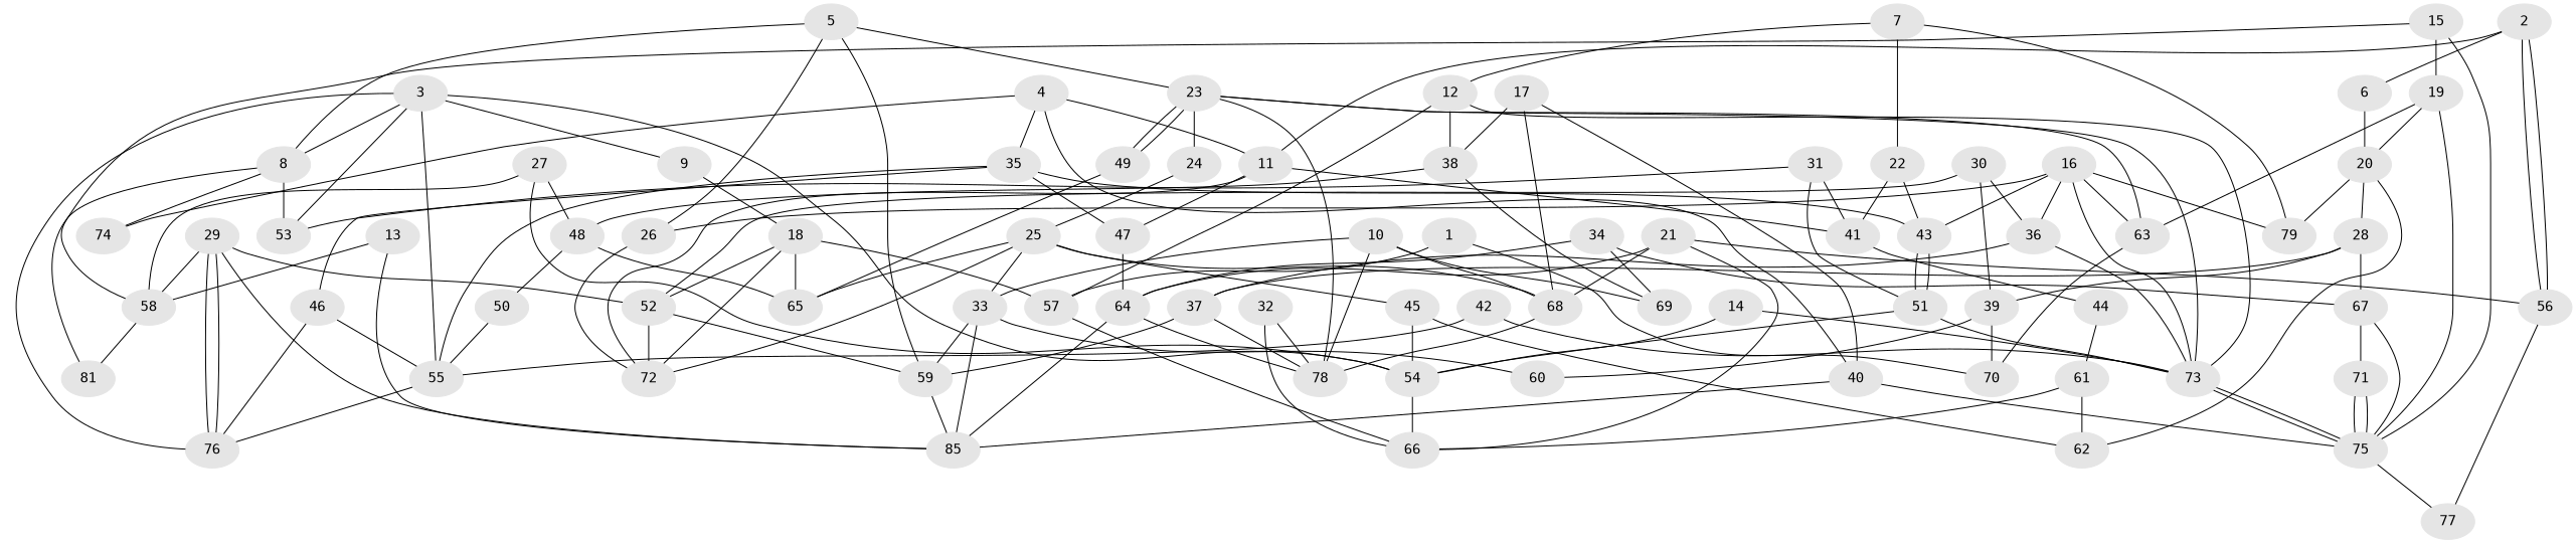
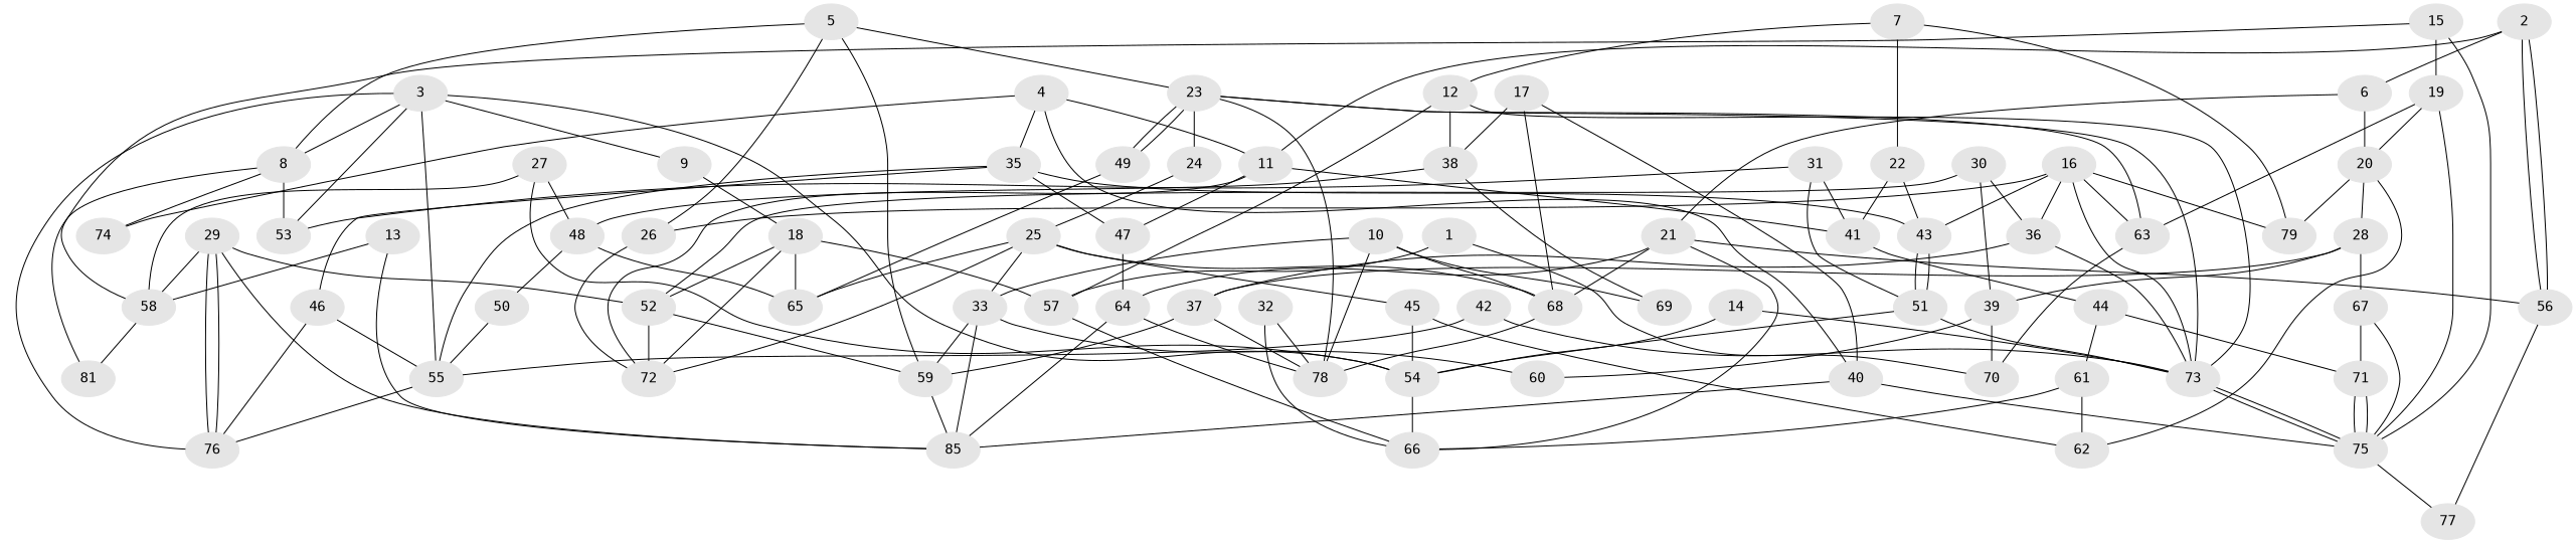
  graph {
    fontname="DejaVu Sans Mono"
    node [color=gray90 fontname="DejaVu Sans Mono" style=filled]
    edge [fontname="DejaVu Sans Mono"]
    1
    57
    70
    66
    2
    11
    56
    6
    41
    47
    72
    31
    53
    51
    77
    3
    8
    9
    54
    55
    76
    74
    81
    18
    4
    35
    40
    43
    46
    n30 [label=85]
    75
    5
    23
    26
    59
    78
    73
    63
    24
    49
    20
    21
    79
    28
    62
    68
    64
    7
    12
    22
    38
    52
    65
    10
    33
    69
    60
    44
    48
    13
    58
    14
    15
    19
    16
    36
    37
    17
    39
    67
    25
    45
    27
    50
    71
    29
    30
    32
-   34
    61
    42
    1 -- 57
    1 -- 70
    57 -- 66
    2 -- 11
    2 -- 56
    2 -- 56
    2 -- 6
    11 -- 41
    11 -- 47
    11 -- 72
    56 -- 77
    6 -- 20
+   6 -- 21
    41 -- 44
    47 -- 64
    31 -- 41
    31 -- 53
    31 -- 51
    51 -- 54
    51 -- 73
    3 -- 53
    3 -- 8
    3 -- 9
    3 -- 54
    3 -- 55
    3 -- 76
    8 -- 53
    8 -- 74
    8 -- 81
    9 -- 18
    54 -- 66
    55 -- 76
    18 -- 57
    18 -- 72
    18 -- 52
    18 -- 65
    4 -- 11
    4 -- 74
    4 -- 35
    4 -- 40
    35 -- 47
    35 -- 55
    35 -- 43
    35 -- 46
    40 -- n30
    40 -- 75
    43 -- 51
    43 -- 51
    46 -- 55
    46 -- 76
    75 -- 77
    5 -- 8
    5 -- 23
    5 -- 26
    5 -- 59
    23 -- 78
    23 -- 73
    23 -- 63
    23 -- 24
    23 -- 49
    23 -- 49
    26 -- 72
    59 -- n30
    73 -- 75
    73 -- 75
    63 -- 70
    24 -- 25
    49 -- 65
    20 -- 79
    20 -- 28
    20 -- 62
    21 -- 66
    21 -- 56
    21 -- 68
    21 -- 64
    28 -- 37
    28 -- 39
    28 -- 67
    68 -- 78
    64 -- n30
    64 -- 78
    7 -- 79
    7 -- 12
    7 -- 22
    12 -- 57
    12 -- 73
    12 -- 38
    22 -- 41
    22 -- 43
    38 -- 69
    38 -- 48
    52 -- 72
    52 -- 59
    10 -- 78
    10 -- 68
    10 -- 33
    10 -- 69
    33 -- n30
    33 -- 59
    33 -- 60
+   44 -- 71
    44 -- 61
    48 -- 65
    48 -- 50
    13 -- n30
    13 -- 58
    58 -- 81
    14 -- 54
    14 -- 73
    15 -- 75
    15 -- 58
    15 -- 19
    19 -- 75
    19 -- 63
    19 -- 20
    16 -- 43
    16 -- 26
    16 -- 73
    16 -- 63
    16 -- 79
    16 -- 36
    36 -- 73
    36 -- 37
    37 -- 59
    37 -- 78
    17 -- 40
    17 -- 68
    17 -- 38
    39 -- 70
    39 -- 60
    67 -- 75
    67 -- 71
    25 -- 72
    25 -- 68
    25 -- 65
    25 -- 33
    25 -- 45
    45 -- 54
    45 -- 62
    27 -- 54
    27 -- 48
    27 -- 58
    50 -- 55
    71 -- 75
    71 -- 75
    29 -- 76
    29 -- 76
    29 -- n30
    29 -- 52
    29 -- 58
    30 -- 52
    30 -- 36
    30 -- 39
    32 -- 66
    32 -- 78
-   34 -- 64
-   34 -- 69
-   34 -- 67
    61 -- 66
    61 -- 62
    42 -- 55
    42 -- 73
  }
